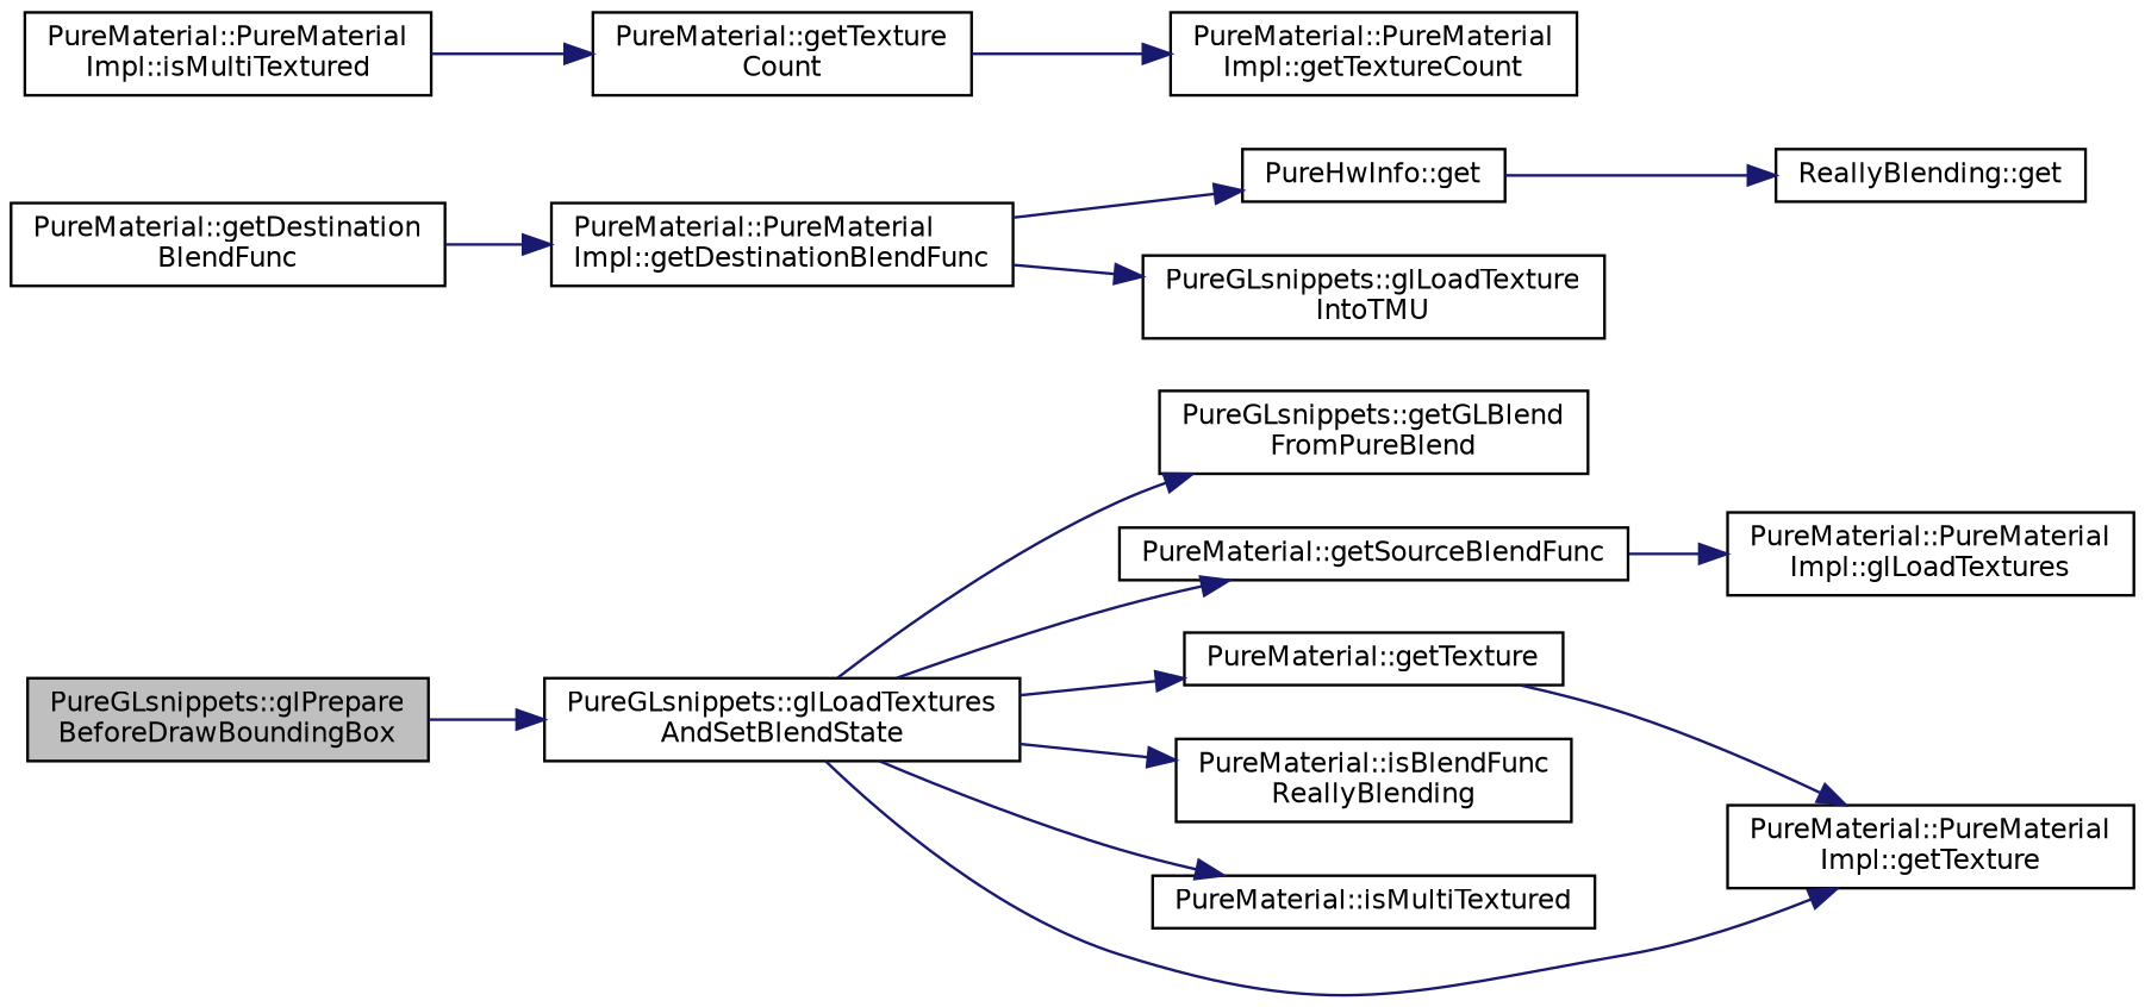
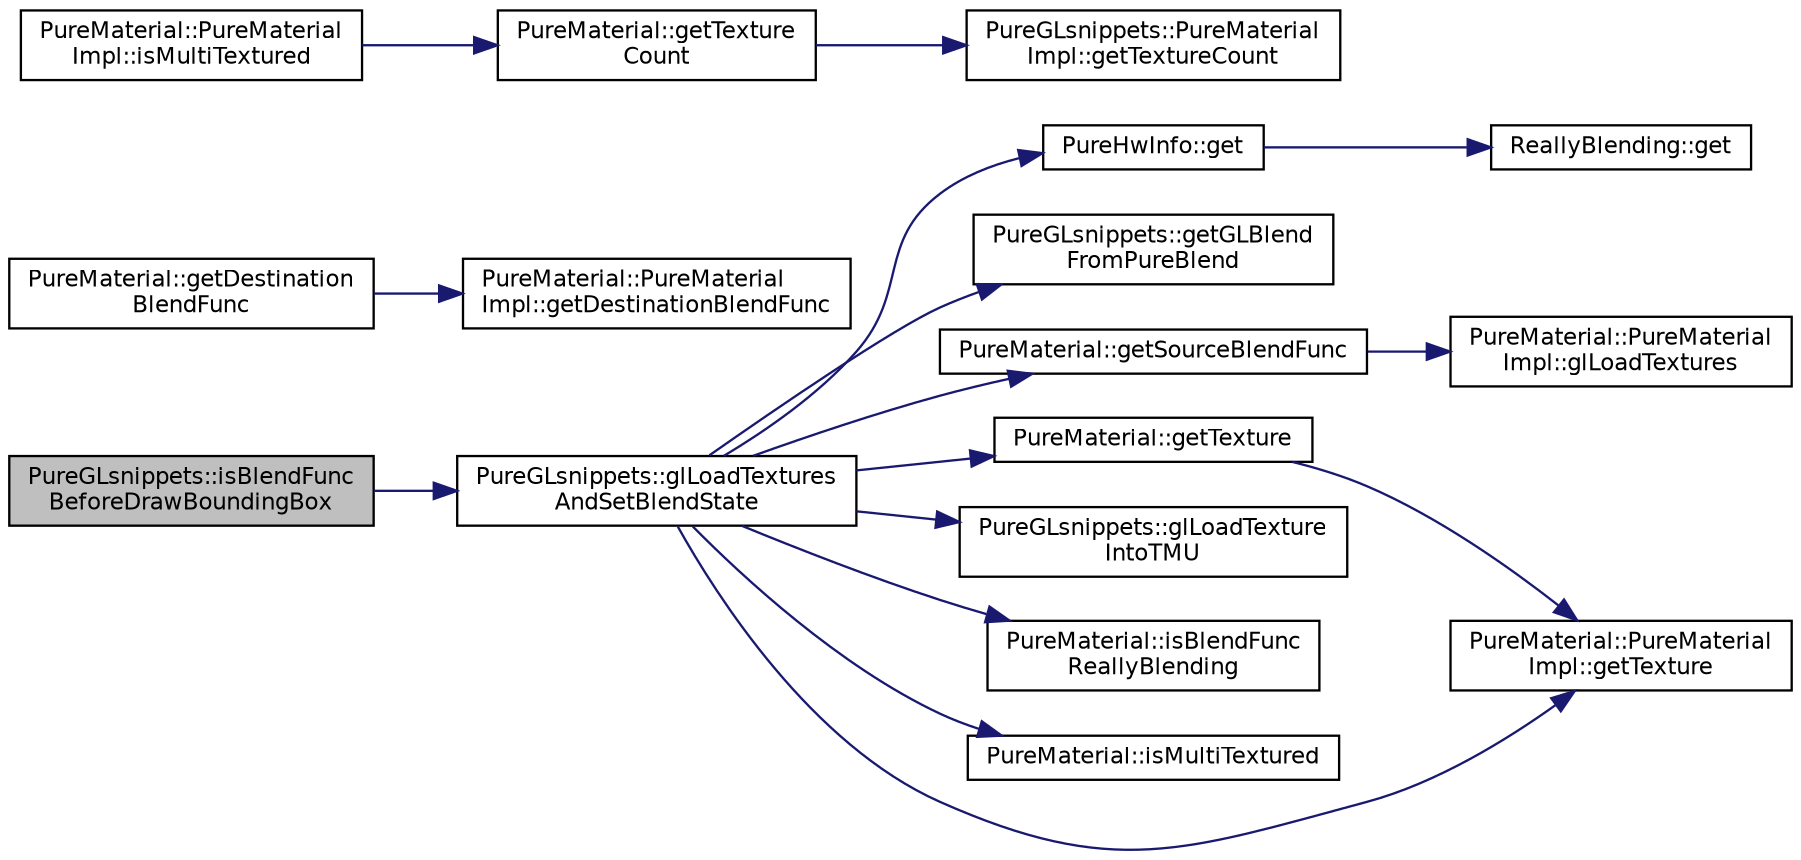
  digraph {
    rankdir=LR
    node [color=black fillcolor=white fontname=Helvetica fontsize=10 shape=record style=filled]
    edge [color=midnightblue fontname=Helvetica fontsize=10 labelfontname=Helvetica labelfontsize=10 style=solid]
-   n1 [fillcolor=grey75 fontcolor=black height=0.2 label="PureGLsnippets::glPrepare\lBeforeDrawBoundingBox" width=0.4]
+   n1 [fillcolor=grey75 fontcolor=black height=0.2 label="PureGLsnippets::isBlendFunc\lBeforeDrawBoundingBox" width=0.4]
    n2 [height=0.2 label="PureGLsnippets::glLoadTextures\lAndSetBlendState" width=0.4]
    n3 [height=0.2 label="PureHwInfo::get" width=0.4]
    n4 [height=0.2 label="PureGLsnippets::getGLBlend\lFromPureBlend" width=0.4]
    n5 [height=0.2 label="PureMaterial::getSourceBlendFunc" width=0.4]
    n6 [height=0.2 label="PureMaterial::getTexture" width=0.4]
    n7 [height=0.2 label="PureGLsnippets::glLoadTexture\lIntoTMU" width=0.4]
    n8 [height=0.2 label="PureMaterial::isBlendFunc\lReallyBlending" width=0.4]
    n9 [height=0.2 label="PureMaterial::isMultiTextured" width=0.4]
    n10 [height=0.2 label="PureMaterial::PureMaterial\lImpl::getTexture" width=0.4]
    n11 [height=0.2 label="ReallyBlending::get" width=0.4]
    n12 [height=0.2 label="PureMaterial::getDestination\lBlendFunc" width=0.4]
    n13 [height=0.2 label="PureMaterial::PureMaterial\lImpl::getDestinationBlendFunc" width=0.4]
    n14 [height=0.2 label="PureMaterial::PureMaterial\lImpl::glLoadTextures" width=0.4]
    n15 [height=0.2 label="PureMaterial::PureMaterial\lImpl::isMultiTextured" width=0.4]
    n16 [height=0.2 label="PureMaterial::getTexture\lCount" width=0.4]
-   n17 [height=0.2 label="PureMaterial::PureMaterial\lImpl::getTextureCount" width=0.4]
+   n17 [height=0.2 label="PureGLsnippets::PureMaterial\lImpl::getTextureCount" width=0.4]
    n1 -> n2
-   n13 -> n3
+   n2 -> n3
    n2 -> n4
    n2 -> n5
    n2 -> n6
-   n13 -> n7
+   n2 -> n7
    n2 -> n8
    n2 -> n9
    n2 -> n10
    n3 -> n11
    n5 -> n14
    n6 -> n10
    n12 -> n13
    n15 -> n16
    n16 -> n17
  }
